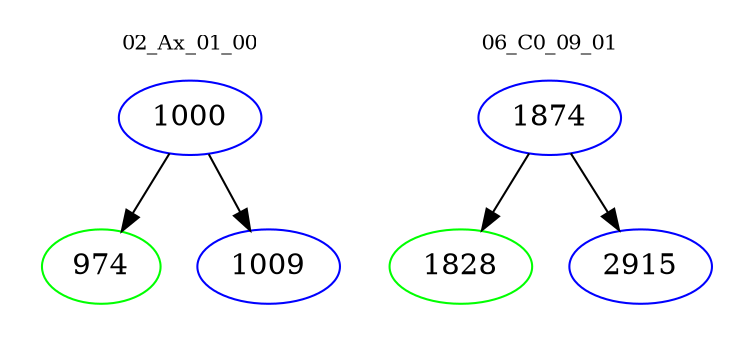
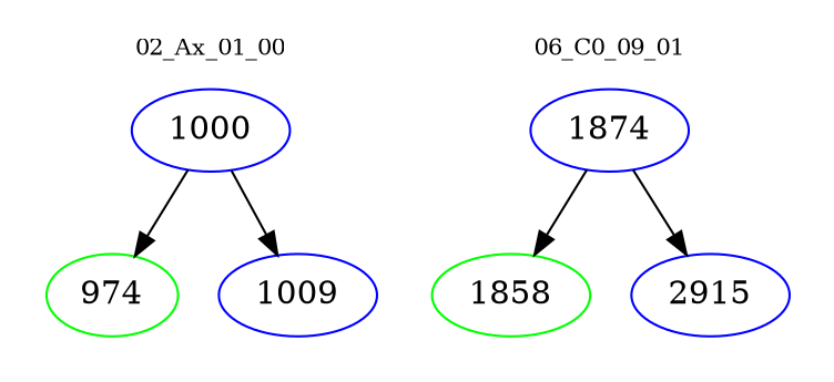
  digraph {
    node [color=blue]
    edge [color=black]
    n1 [label=1000]
    n2 [color=green label=974]
    n3 [label=1009]
    n4 [label=1874]
-   n5 [color=green label=1828]
+   n5 [color=green label=1858]
    n6 [label=2915]
    subgraph cluster_1 {
      color=white
      fontsize=10
      label="02_Ax_01_00"
      n1
      n2
      n3
    }
    subgraph cluster_2 {
      color=white
      fontsize=10
      label="06_C0_09_01"
      n4
      n5
      n6
    }
    n1 -> n2
    n1 -> n3
    n4 -> n5
    n4 -> n6
  }
